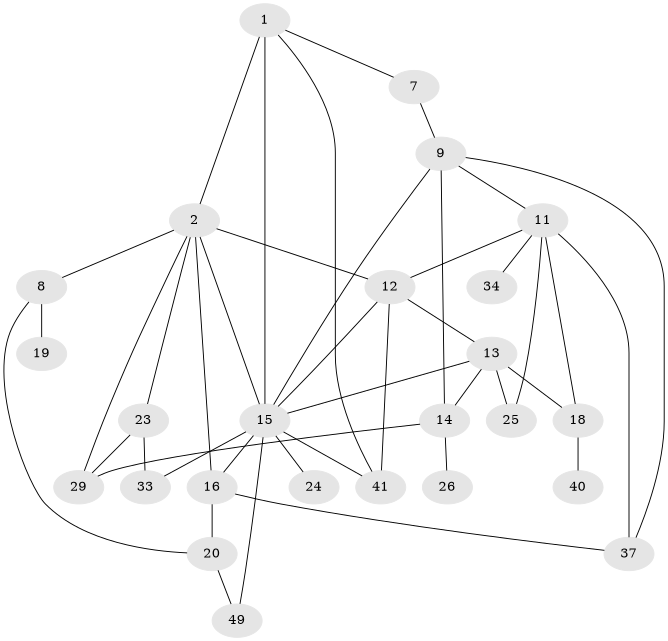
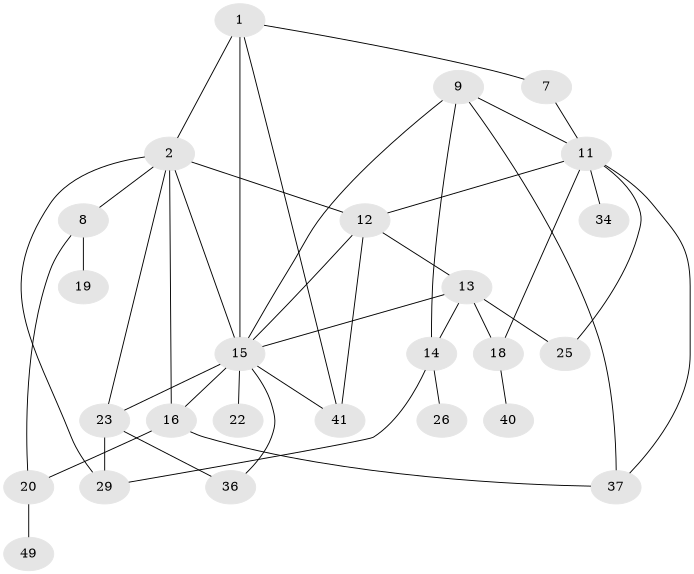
  graph {
    fontname="DejaVu Serif"
    node [color=gray90 fontname="DejaVu Serif" style=filled]
    edge [fontname="DejaVu Serif"]
    1 [super="+6"]
    2 [super="+24+17+3"]
    7
    15 [super="+36+43+31"]
    41 [super="+49"]
    8
    12 [super="+27"]
    16 [super="+35"]
    23
    29
    9 [super="+10"]
-   22 [label=24]
-   33
+   22
+   33 [label=36]
    n14 [label=49]
    19
    20 [super="+38"]
    13 [super="+30"]
    37 [super="+44+45"]
    18 [super="+52+51"]
    40
    11 [super="+28+47"]
    14
    25 [super="+48"]
    34
    26
    1 -- 2
    1 -- 7
    1 -- 15 [weight=2]
    1 -- 41
    2 -- 15
    2 -- 8
    2 -- 12
    2 -- 16 [weight=2]
    2 -- 23
    2 -- 29
-   7 -- 9
+   7 -- 11
    15 -- 41
    15 -- 16
    15 -- 22
    15 -- 33
-   15 -- n14
+   15 -- 23
    8 -- 19
    8 -- 20
    12 -- 15
    12 -- 41
    12 -- 13
    16 -- 20
    16 -- 37
    23 -- 29
    23 -- 33
    9 -- 15
    9 -- 37
    9 -- 11
    9 -- 14
    20 -- n14
    13 -- 15
    13 -- 18
    13 -- 14
    13 -- 25
    18 -- 40
    11 -- 12
    11 -- 37
    11 -- 18
    11 -- 25 [weight=2]
    11 -- 34
    14 -- 29
    14 -- 26
  }
